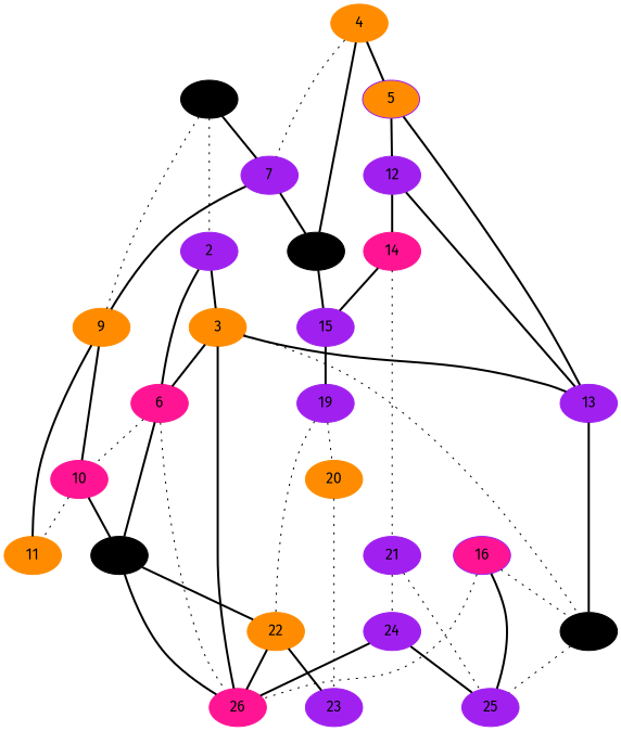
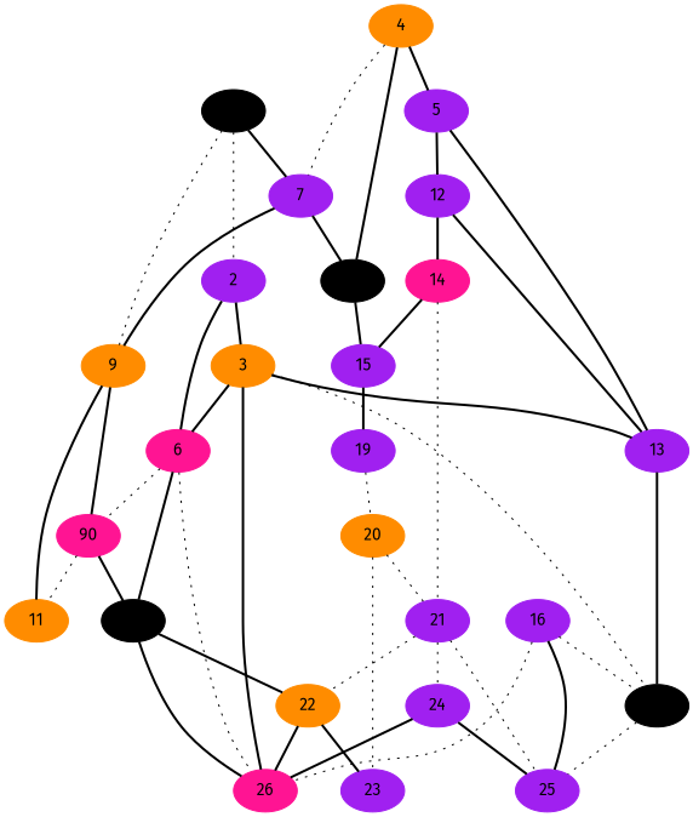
  graph {
    fontname="Fira Sans"
    node [color=purple fontname="Fira Sans" style=filled]
    edge [fontname="Fira Sans" style=bold weight=1.0]
    1 [color=black]
    2
    7
    9 [color=darkorange]
    3 [color=darkorange]
    6 [color=deeppink]
    8 [color=black]
-   10 [color=deeppink]
+   10 [color=deeppink label=90]
    11 [color=darkorange]
    13
    17 [color=black]
    26 [color=deeppink]
    18 [color=black]
    25
    4 [color=darkorange]
-   5 [fillcolor=darkorange]
+   5
    12
    15
    14 [color=deeppink]
    22 [color=darkorange]
    19
    21
    20 [color=darkorange]
    23
    24
-   16 [fillcolor=deeppink]
+   16
    1 -- 2 [style=dotted]
    1 -- 7
    1 -- 9 [style=dotted]
    2 -- 3
    2 -- 6
    7 -- 9
    7 -- 8
    9 -- 10
    9 -- 11
    3 -- 6
    3 -- 13
    3 -- 17 [style=dotted]
    3 -- 26
    6 -- 10 [style=dotted]
    6 -- 26 [style=dotted]
    6 -- 18
    8 -- 15
    10 -- 11 [style=dotted]
    10 -- 18
    13 -- 17
    17 -- 25 [style=dotted]
    18 -- 26
    18 -- 22
    4 -- 7 [style=dotted]
    4 -- 8
    4 -- 5 [weight=2.0]
    5 -- 13
    5 -- 12
    12 -- 13
    12 -- 14
    15 -- 19
    14 -- 15
    14 -- 21 [style=dotted]
    22 -- 26
    22 -- 23
-   19 -- 22 [style=dotted]
+   21 -- 22 [style=dotted]
    19 -- 20 [style=dotted]
    21 -- 25 [style=dotted]
    21 -- 24 [style=dotted]
+   20 -- 21 [style=dotted]
    20 -- 23 [style=dotted weight=2.0]
    24 -- 26
    24 -- 25
    16 -- 17 [style=dotted]
    16 -- 26 [style=dotted]
    16 -- 25
  }
